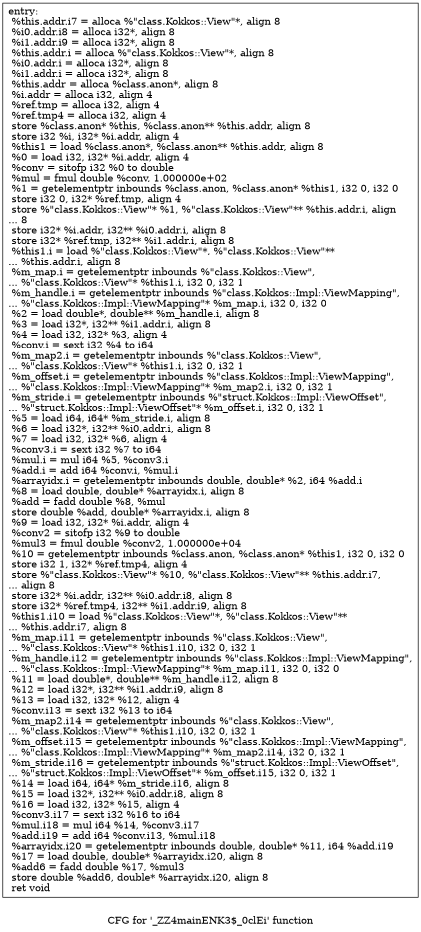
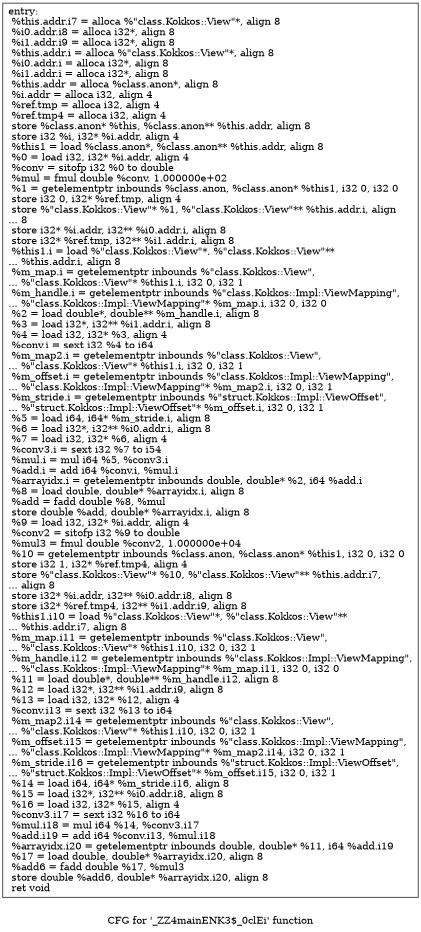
  digraph {
    label="CFG for '_ZZ4mainENK3$_0clEi' function"
-   n1 [label="{entry:\l  %this.addr.i7 = alloca %\"class.Kokkos::View\"*, align 8\l  %i0.addr.i8 = alloca i32*, align 8\l  %i1.addr.i9 = alloca i32*, align 8\l  %this.addr.i = alloca %\"class.Kokkos::View\"*, align 8\l  %i0.addr.i = alloca i32*, align 8\l  %i1.addr.i = alloca i32*, align 8\l  %this.addr = alloca %class.anon*, align 8\l  %i.addr = alloca i32, align 4\l  %ref.tmp = alloca i32, align 4\l  %ref.tmp4 = alloca i32, align 4\l  store %class.anon* %this, %class.anon** %this.addr, align 8\l  store i32 %i, i32* %i.addr, align 4\l  %this1 = load %class.anon*, %class.anon** %this.addr, align 8\l  %0 = load i32, i32* %i.addr, align 4\l  %conv = sitofp i32 %0 to double\l  %mul = fmul double %conv, 1.000000e+02\l  %1 = getelementptr inbounds %class.anon, %class.anon* %this1, i32 0, i32 0\l  store i32 0, i32* %ref.tmp, align 4\l  store %\"class.Kokkos::View\"* %1, %\"class.Kokkos::View\"** %this.addr.i, align\l... 8\l  store i32* %i.addr, i32** %i0.addr.i, align 8\l  store i32* %ref.tmp, i32** %i1.addr.i, align 8\l  %this1.i = load %\"class.Kokkos::View\"*, %\"class.Kokkos::View\"**\l... %this.addr.i, align 8\l  %m_map.i = getelementptr inbounds %\"class.Kokkos::View\",\l... %\"class.Kokkos::View\"* %this1.i, i32 0, i32 1\l  %m_handle.i = getelementptr inbounds %\"class.Kokkos::Impl::ViewMapping\",\l... %\"class.Kokkos::Impl::ViewMapping\"* %m_map.i, i32 0, i32 0\l  %2 = load double*, double** %m_handle.i, align 8\l  %3 = load i32*, i32** %i1.addr.i, align 8\l  %4 = load i32, i32* %3, align 4\l  %conv.i = sext i32 %4 to i64\l  %m_map2.i = getelementptr inbounds %\"class.Kokkos::View\",\l... %\"class.Kokkos::View\"* %this1.i, i32 0, i32 1\l  %m_offset.i = getelementptr inbounds %\"class.Kokkos::Impl::ViewMapping\",\l... %\"class.Kokkos::Impl::ViewMapping\"* %m_map2.i, i32 0, i32 1\l  %m_stride.i = getelementptr inbounds %\"struct.Kokkos::Impl::ViewOffset\",\l... %\"struct.Kokkos::Impl::ViewOffset\"* %m_offset.i, i32 0, i32 1\l  %5 = load i64, i64* %m_stride.i, align 8\l  %6 = load i32*, i32** %i0.addr.i, align 8\l  %7 = load i32, i32* %6, align 4\l  %conv3.i = sext i32 %7 to i64\l  %mul.i = mul i64 %5, %conv3.i\l  %add.i = add i64 %conv.i, %mul.i\l  %arrayidx.i = getelementptr inbounds double, double* %2, i64 %add.i\l  %8 = load double, double* %arrayidx.i, align 8\l  %add = fadd double %8, %mul\l  store double %add, double* %arrayidx.i, align 8\l  %9 = load i32, i32* %i.addr, align 4\l  %conv2 = sitofp i32 %9 to double\l  %mul3 = fmul double %conv2, 1.000000e+04\l  %10 = getelementptr inbounds %class.anon, %class.anon* %this1, i32 0, i32 0\l  store i32 1, i32* %ref.tmp4, align 4\l  store %\"class.Kokkos::View\"* %10, %\"class.Kokkos::View\"** %this.addr.i7,\l... align 8\l  store i32* %i.addr, i32** %i0.addr.i8, align 8\l  store i32* %ref.tmp4, i32** %i1.addr.i9, align 8\l  %this1.i10 = load %\"class.Kokkos::View\"*, %\"class.Kokkos::View\"**\l... %this.addr.i7, align 8\l  %m_map.i11 = getelementptr inbounds %\"class.Kokkos::View\",\l... %\"class.Kokkos::View\"* %this1.i10, i32 0, i32 1\l  %m_handle.i12 = getelementptr inbounds %\"class.Kokkos::Impl::ViewMapping\",\l... %\"class.Kokkos::Impl::ViewMapping\"* %m_map.i11, i32 0, i32 0\l  %11 = load double*, double** %m_handle.i12, align 8\l  %12 = load i32*, i32** %i1.addr.i9, align 8\l  %13 = load i32, i32* %12, align 4\l  %conv.i13 = sext i32 %13 to i64\l  %m_map2.i14 = getelementptr inbounds %\"class.Kokkos::View\",\l... %\"class.Kokkos::View\"* %this1.i10, i32 0, i32 1\l  %m_offset.i15 = getelementptr inbounds %\"class.Kokkos::Impl::ViewMapping\",\l... %\"class.Kokkos::Impl::ViewMapping\"* %m_map2.i14, i32 0, i32 1\l  %m_stride.i16 = getelementptr inbounds %\"struct.Kokkos::Impl::ViewOffset\",\l... %\"struct.Kokkos::Impl::ViewOffset\"* %m_offset.i15, i32 0, i32 1\l  %14 = load i64, i64* %m_stride.i16, align 8\l  %15 = load i32*, i32** %i0.addr.i8, align 8\l  %16 = load i32, i32* %15, align 4\l  %conv3.i17 = sext i32 %16 to i64\l  %mul.i18 = mul i64 %14, %conv3.i17\l  %add.i19 = add i64 %conv.i13, %mul.i18\l  %arrayidx.i20 = getelementptr inbounds double, double* %11, i64 %add.i19\l  %17 = load double, double* %arrayidx.i20, align 8\l  %add6 = fadd double %17, %mul3\l  store double %add6, double* %arrayidx.i20, align 8\l  ret void\l}" shape=record]
+   n1 [label="{entry:\l  %this.addr.i7 = alloca %\"class.Kokkos::View\"*, align 8\l  %i0.addr.i8 = alloca i32*, align 8\l  %i1.addr.i9 = alloca i32*, align 8\l  %this.addr.i = alloca %\"class.Kokkos::View\"*, align 8\l  %i0.addr.i = alloca i32*, align 8\l  %i1.addr.i = alloca i32*, align 8\l  %this.addr = alloca %class.anon*, align 8\l  %i.addr = alloca i32, align 4\l  %ref.tmp = alloca i32, align 4\l  %ref.tmp4 = alloca i32, align 4\l  store %class.anon* %this, %class.anon** %this.addr, align 8\l  store i32 %i, i32* %i.addr, align 4\l  %this1 = load %class.anon*, %class.anon** %this.addr, align 8\l  %0 = load i32, i32* %i.addr, align 4\l  %conv = sitofp i32 %0 to double\l  %mul = fmul double %conv, 1.000000e+02\l  %1 = getelementptr inbounds %class.anon, %class.anon* %this1, i32 0, i32 0\l  store i32 0, i32* %ref.tmp, align 4\l  store %\"class.Kokkos::View\"* %1, %\"class.Kokkos::View\"** %this.addr.i, align\l... 8\l  store i32* %i.addr, i32** %i0.addr.i, align 8\l  store i32* %ref.tmp, i32** %i1.addr.i, align 8\l  %this1.i = load %\"class.Kokkos::View\"*, %\"class.Kokkos::View\"**\l... %this.addr.i, align 8\l  %m_map.i = getelementptr inbounds %\"class.Kokkos::View\",\l... %\"class.Kokkos::View\"* %this1.i, i32 0, i32 1\l  %m_handle.i = getelementptr inbounds %\"class.Kokkos::Impl::ViewMapping\",\l... %\"class.Kokkos::Impl::ViewMapping\"* %m_map.i, i32 0, i32 0\l  %2 = load double*, double** %m_handle.i, align 8\l  %3 = load i32*, i32** %i1.addr.i, align 8\l  %4 = load i32, i32* %3, align 4\l  %conv.i = sext i32 %4 to i64\l  %m_map2.i = getelementptr inbounds %\"class.Kokkos::View\",\l... %\"class.Kokkos::View\"* %this1.i, i32 0, i32 1\l  %m_offset.i = getelementptr inbounds %\"class.Kokkos::Impl::ViewMapping\",\l... %\"class.Kokkos::Impl::ViewMapping\"* %m_map2.i, i32 0, i32 1\l  %m_stride.i = getelementptr inbounds %\"struct.Kokkos::Impl::ViewOffset\",\l... %\"struct.Kokkos::Impl::ViewOffset\"* %m_offset.i, i32 0, i32 1\l  %5 = load i64, i64* %m_stride.i, align 8\l  %6 = load i32*, i32** %i0.addr.i, align 8\l  %7 = load i32, i32* %6, align 4\l  %conv3.i = sext i32 %7 to i54\l  %mul.i = mul i64 %5, %conv3.i\l  %add.i = add i64 %conv.i, %mul.i\l  %arrayidx.i = getelementptr inbounds double, double* %2, i64 %add.i\l  %8 = load double, double* %arrayidx.i, align 8\l  %add = fadd double %8, %mul\l  store double %add, double* %arrayidx.i, align 8\l  %9 = load i32, i32* %i.addr, align 4\l  %conv2 = sitofp i32 %9 to double\l  %mul3 = fmul double %conv2, 1.000000e+04\l  %10 = getelementptr inbounds %class.anon, %class.anon* %this1, i32 0, i32 0\l  store i32 1, i32* %ref.tmp4, align 4\l  store %\"class.Kokkos::View\"* %10, %\"class.Kokkos::View\"** %this.addr.i7,\l... align 8\l  store i32* %i.addr, i32** %i0.addr.i8, align 8\l  store i32* %ref.tmp4, i32** %i1.addr.i9, align 8\l  %this1.i10 = load %\"class.Kokkos::View\"*, %\"class.Kokkos::View\"**\l... %this.addr.i7, align 8\l  %m_map.i11 = getelementptr inbounds %\"class.Kokkos::View\",\l... %\"class.Kokkos::View\"* %this1.i10, i32 0, i32 1\l  %m_handle.i12 = getelementptr inbounds %\"class.Kokkos::Impl::ViewMapping\",\l... %\"class.Kokkos::Impl::ViewMapping\"* %m_map.i11, i32 0, i32 0\l  %11 = load double*, double** %m_handle.i12, align 8\l  %12 = load i32*, i32** %i1.addr.i9, align 8\l  %13 = load i32, i32* %12, align 4\l  %conv.i13 = sext i32 %13 to i64\l  %m_map2.i14 = getelementptr inbounds %\"class.Kokkos::View\",\l... %\"class.Kokkos::View\"* %this1.i10, i32 0, i32 1\l  %m_offset.i15 = getelementptr inbounds %\"class.Kokkos::Impl::ViewMapping\",\l... %\"class.Kokkos::Impl::ViewMapping\"* %m_map2.i14, i32 0, i32 1\l  %m_stride.i16 = getelementptr inbounds %\"struct.Kokkos::Impl::ViewOffset\",\l... %\"struct.Kokkos::Impl::ViewOffset\"* %m_offset.i15, i32 0, i32 1\l  %14 = load i64, i64* %m_stride.i16, align 8\l  %15 = load i32*, i32** %i0.addr.i8, align 8\l  %16 = load i32, i32* %15, align 4\l  %conv3.i17 = sext i32 %16 to i64\l  %mul.i18 = mul i64 %14, %conv3.i17\l  %add.i19 = add i64 %conv.i13, %mul.i18\l  %arrayidx.i20 = getelementptr inbounds double, double* %11, i64 %add.i19\l  %17 = load double, double* %arrayidx.i20, align 8\l  %add6 = fadd double %17, %mul3\l  store double %add6, double* %arrayidx.i20, align 8\l  ret void\l}" shape=record]
  }
